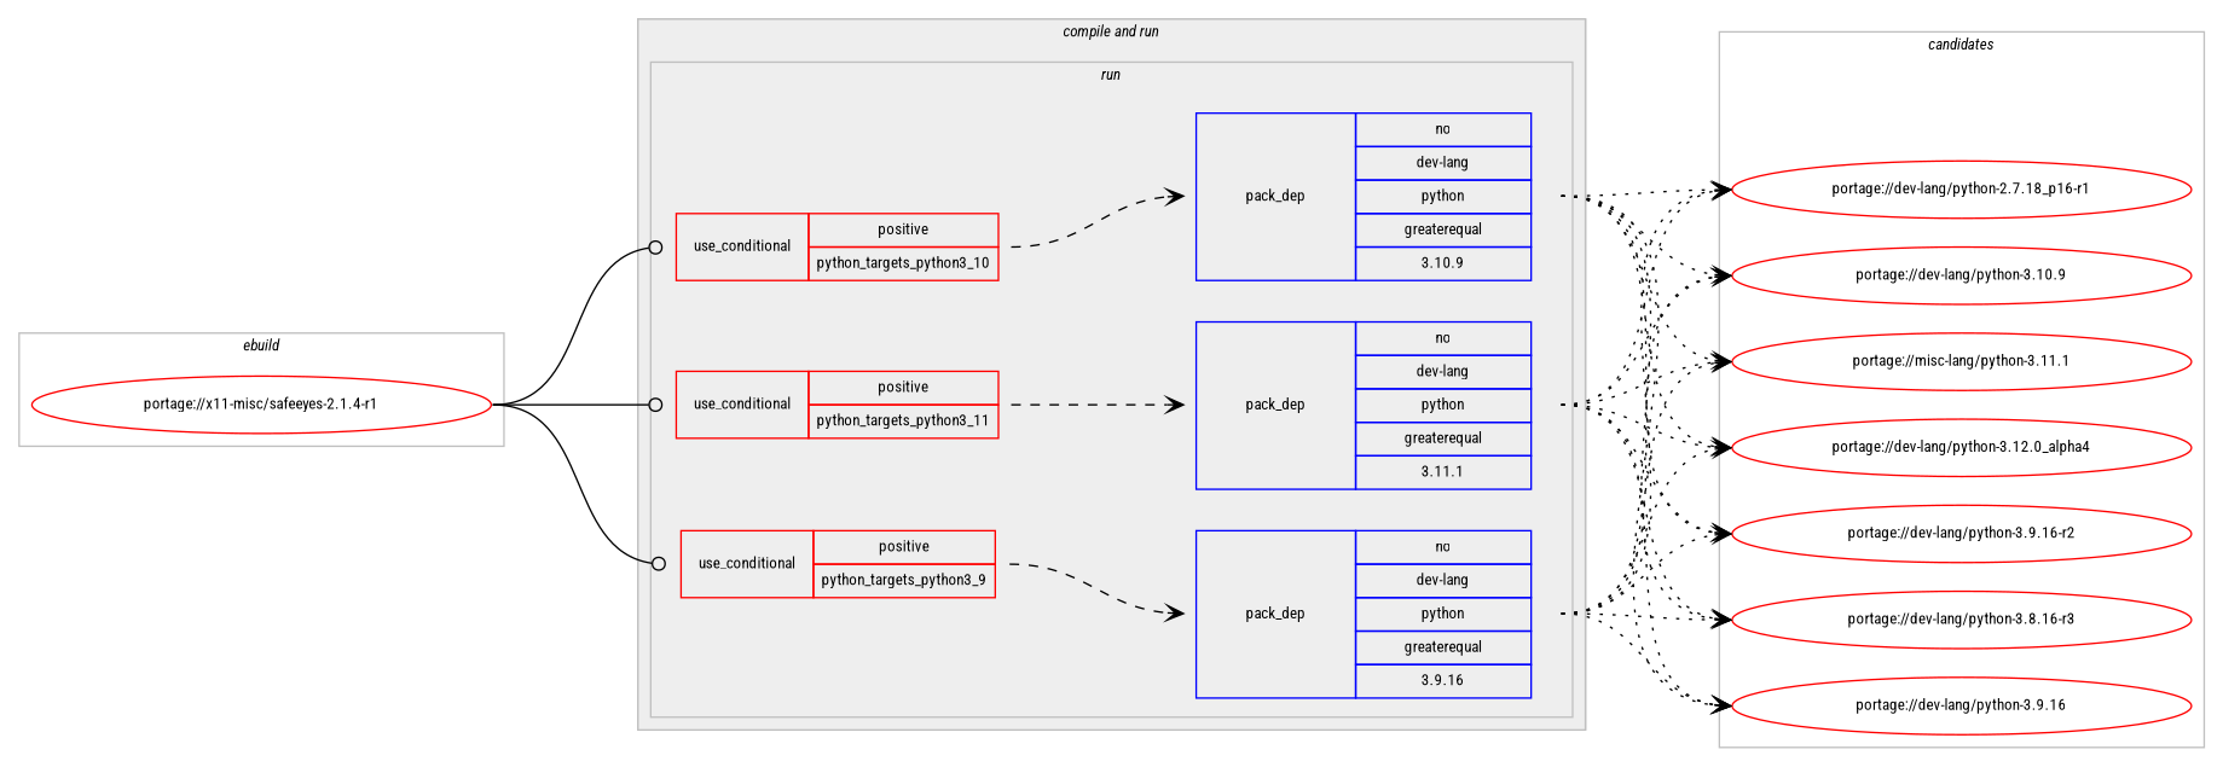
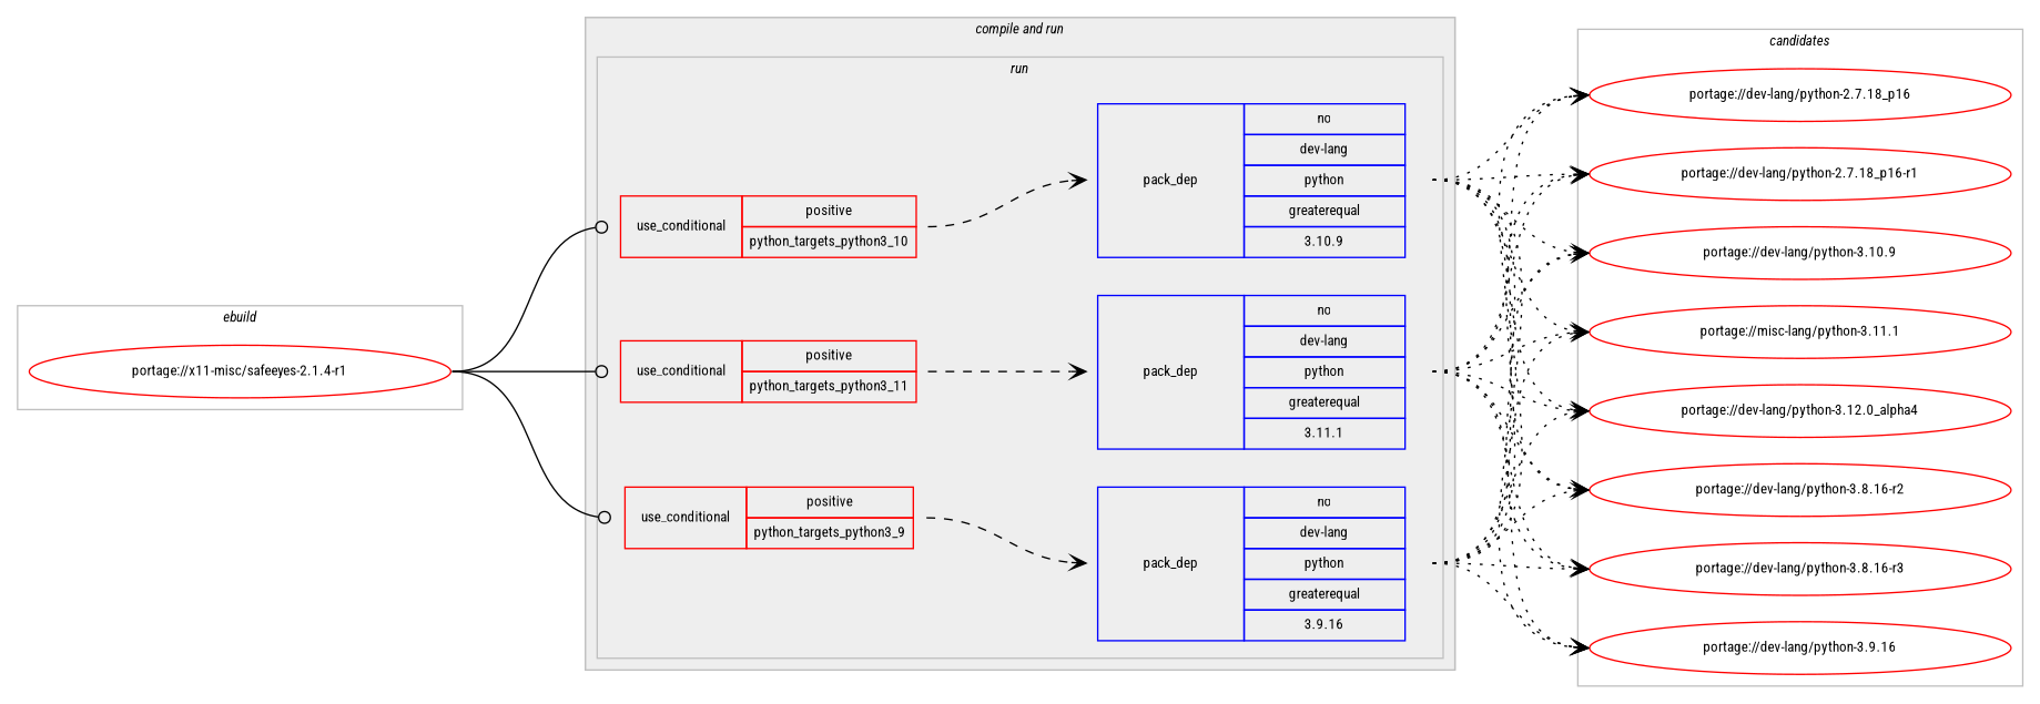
  digraph {
    compound=true
    concentrate=true
    fontname="Roboto Condensed"
    fontsize=10
    newrank=true
    rankdir=LR
    ranksep=1.5
    node [color=red fontname="Roboto Condensed" fontsize=10]
    edge [arrowhead=vee fontname="Roboto Condensed" headport=w style=dotted tailport=e weight=100]
    n1 [label="portage://x11-misc/safeeyes-2.1.4-r1" width=4]
    n2 [color=blue label=<<TABLE BORDER="0" CELLBORDER="1" CELLSPACING="0" CELLPADDING="4" WIDTH="220"><TR><TD ROWSPAN="6" CELLPADDING="30">pack_dep</TD></TR><TR><TD WIDTH="110">no</TD></TR><TR><TD>dev-lang</TD></TR><TR><TD>python</TD></TR><TR><TD>greaterequal</TD></TR><TR><TD>3.10.9</TD></TR></TABLE>> shape=none]
    n3 [label=<<TABLE BORDER="0" CELLBORDER="1" CELLSPACING="0" CELLPADDING="4"><TR><TD ROWSPAN="3" CELLPADDING="10">use_conditional</TD></TR><TR><TD>positive</TD></TR><TR><TD>python_targets_python3_10</TD></TR></TABLE>> shape=none]
    n4 [color=blue label=<<TABLE BORDER="0" CELLBORDER="1" CELLSPACING="0" CELLPADDING="4" WIDTH="220"><TR><TD ROWSPAN="6" CELLPADDING="30">pack_dep</TD></TR><TR><TD WIDTH="110">no</TD></TR><TR><TD>dev-lang</TD></TR><TR><TD>python</TD></TR><TR><TD>greaterequal</TD></TR><TR><TD>3.11.1</TD></TR></TABLE>> shape=none]
    n5 [label=<<TABLE BORDER="0" CELLBORDER="1" CELLSPACING="0" CELLPADDING="4"><TR><TD ROWSPAN="3" CELLPADDING="10">use_conditional</TD></TR><TR><TD>positive</TD></TR><TR><TD>python_targets_python3_11</TD></TR></TABLE>> shape=none]
    n6 [color=blue label=<<TABLE BORDER="0" CELLBORDER="1" CELLSPACING="0" CELLPADDING="4" WIDTH="220"><TR><TD ROWSPAN="6" CELLPADDING="30">pack_dep</TD></TR><TR><TD WIDTH="110">no</TD></TR><TR><TD>dev-lang</TD></TR><TR><TD>python</TD></TR><TR><TD>greaterequal</TD></TR><TR><TD>3.9.16</TD></TR></TABLE>> shape=none]
    n7 [label=<<TABLE BORDER="0" CELLBORDER="1" CELLSPACING="0" CELLPADDING="4"><TR><TD ROWSPAN="3" CELLPADDING="10">use_conditional</TD></TR><TR><TD>positive</TD></TR><TR><TD>python_targets_python3_9</TD></TR></TABLE>> shape=none]
+   n8 [label="portage://dev-lang/python-2.7.18_p16" width=4]
    n9 [label="portage://dev-lang/python-2.7.18_p16-r1" width=4]
    n10 [label="portage://dev-lang/python-3.10.9" width=4]
    n11 [label="portage://misc-lang/python-3.11.1" width=4]
    n12 [label="portage://dev-lang/python-3.12.0_alpha4" width=4]
-   n13 [label="portage://dev-lang/python-3.9.16-r2" width=4]
+   n13 [label="portage://dev-lang/python-3.8.16-r2" width=4]
    n14 [label="portage://dev-lang/python-3.8.16-r3" width=4]
    n15 [label="portage://dev-lang/python-3.9.16" width=4]
    subgraph cluster_1 {
      color=gray
      label=<<i>ebuild</i>>
      rank=same
      n1
    }
    subgraph cluster_2 {
      color=gray
      label=<<i>dependencies</i>>
      subgraph cluster_3 {
        color=gray
        fillcolor="#eeeeee"
        label=<<i>compile</i>>
        style=filled
      }
      subgraph cluster_4 {
        color=gray
        fillcolor="#eeeeee"
        label=<<i>compile and run</i>>
        style=filled
      }
      subgraph cluster_5 {
        color=gray
        fillcolor="#eeeeee"
        label=<<i>run</i>>
        style=filled
        subgraph sub_6 {
          color=gray
          fillcolor="#eeeeee"
          label=<<i>run</i>>
          style=filled
          n3
          subgraph sub_7 {
            color=gray
            fillcolor="#eeeeee"
            label=<<i>run</i>>
            style=filled
            n2
          }
        }
        subgraph sub_8 {
          color=gray
          fillcolor="#eeeeee"
          label=<<i>run</i>>
          style=filled
          n5
          subgraph sub_9 {
            color=gray
            fillcolor="#eeeeee"
            label=<<i>run</i>>
            style=filled
            n4
          }
        }
        subgraph sub_10 {
          color=gray
          fillcolor="#eeeeee"
          label=<<i>run</i>>
          style=filled
          n7
          subgraph sub_11 {
            color=gray
            fillcolor="#eeeeee"
            label=<<i>run</i>>
            style=filled
            n6
          }
        }
      }
    }
    subgraph cluster_12 {
      color=gray
      label=<<i>candidates</i>>
      rank=same
      subgraph sub_13 {
        color=black
        label=<<i>candidates</i>>
        nodesep=1
        rank=same
+       n8
        n9
        n10
        n11
        n12
        n13
        n14
        n15
      }
      subgraph sub_14 {
        color=black
        label=<<i>candidates</i>>
        nodesep=1
        rank=same
+       n8
        n9
        n10
        n11
        n12
        n13
        n14
        n15
      }
      subgraph sub_15 {
        color=black
        label=<<i>candidates</i>>
        nodesep=1
        rank=same
+       n8
        n9
        n10
        n11
        n12
        n13
        n14
        n15
      }
    }
    n1 -> n3 [arrowhead=odot style=solid weight=20]
    n1 -> n5 [arrowhead=odot style=solid weight=20]
    n1 -> n7 [arrowhead=odot style=solid weight=20]
+   n2 -> n8
    n2 -> n9
    n2 -> n10
    n2 -> n11
    n2 -> n12
    n2 -> n13
    n2 -> n14
    n2 -> n15
    n3 -> n2 [style=dashed weight=20]
+   n4 -> n8
    n4 -> n9
    n4 -> n10
    n4 -> n11
    n4 -> n12
    n4 -> n13
    n4 -> n14
    n4 -> n15
    n5 -> n4 [style=dashed weight=20]
+   n6 -> n8
    n6 -> n9
    n6 -> n10
    n6 -> n11
    n6 -> n12
    n6 -> n13
    n6 -> n14
    n6 -> n15
    n7 -> n6 [style=dashed weight=20]
  }
